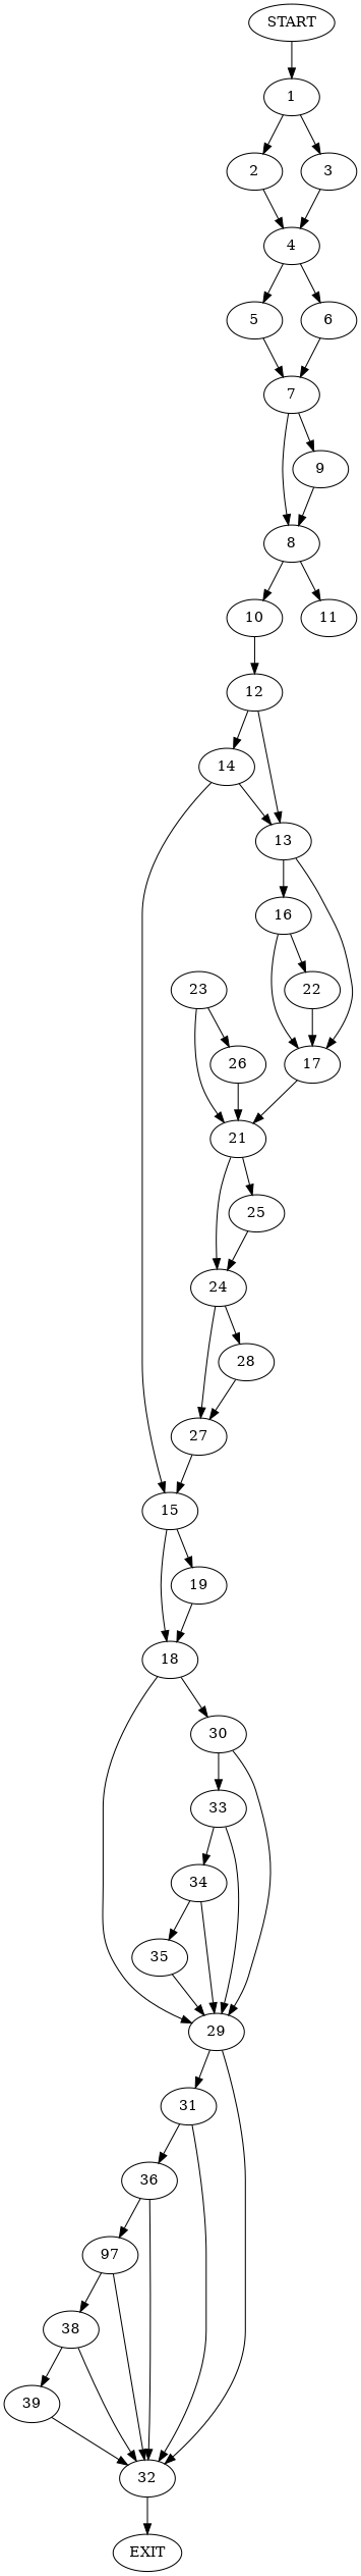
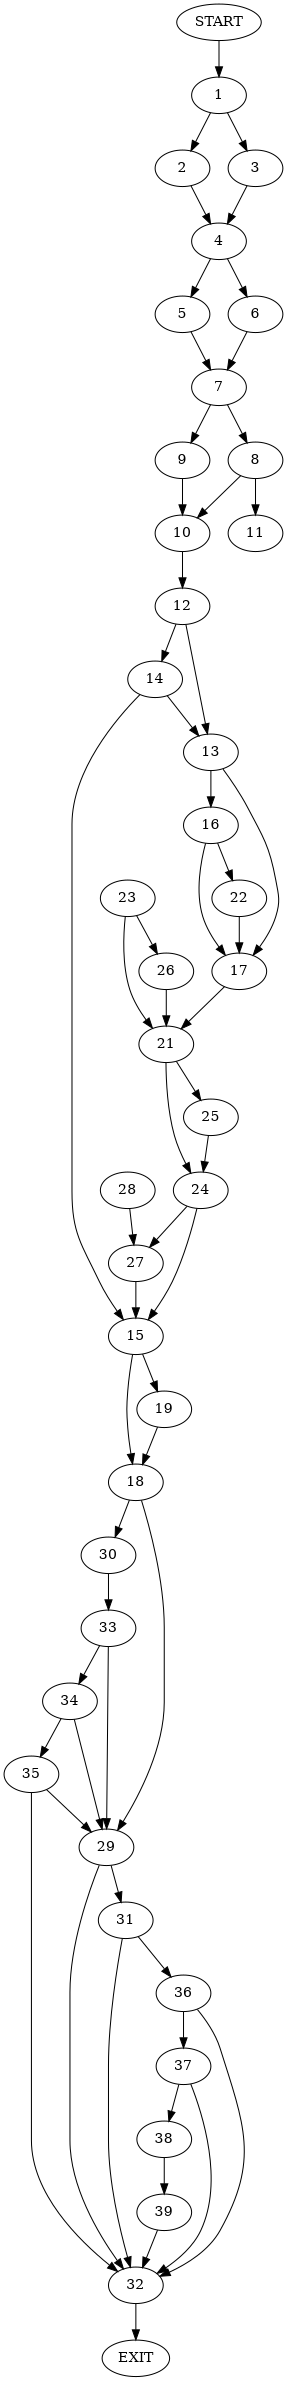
  digraph {
    n1 [label=START]
    1
    2
    3
    n5 [label=EXIT]
    4
    5
    6
    7
    8
    9
    10
    11
    12
    13
    14
    16
    17
    15
    22
    21
    18
    19
    29
    30
    24
    25
    31
    32
    33
    23
    26
    27
    28
    36
    34
-   37 [label=97]
+   37
    35
    38
    39
    n1 -> 1
    1 -> 2
    1 -> 3
    2 -> 4
    3 -> 4
    4 -> 5
    4 -> 6
    5 -> 7
    6 -> 7
    7 -> 8
    7 -> 9
    8 -> 10
    8 -> 11
-   9 -> 8
+   9 -> 10
    10 -> 12
    12 -> 13
    12 -> 14
    13 -> 16
    13 -> 17
    14 -> 13
    14 -> 15
    16 -> 17
    16 -> 22
    17 -> 21
    15 -> 18
    15 -> 19
    22 -> 17
    21 -> 24
    21 -> 25
    18 -> 29
    18 -> 30
    19 -> 18
    29 -> 31
    29 -> 32
-   30 -> 29
    30 -> 33
    24 -> 27
-   24 -> 28
+   24 -> 15
    25 -> 24
    31 -> 32
    31 -> 36
    32 -> n5
    33 -> 29
    33 -> 34
    23 -> 21
    23 -> 26
    26 -> 21
    27 -> 15
    28 -> 27
    36 -> 32
    36 -> 37
    34 -> 29
    34 -> 35
    37 -> 32
    37 -> 38
    35 -> 29
-   38 -> 32
+   35 -> 32
    38 -> 39
    39 -> 32
  }
